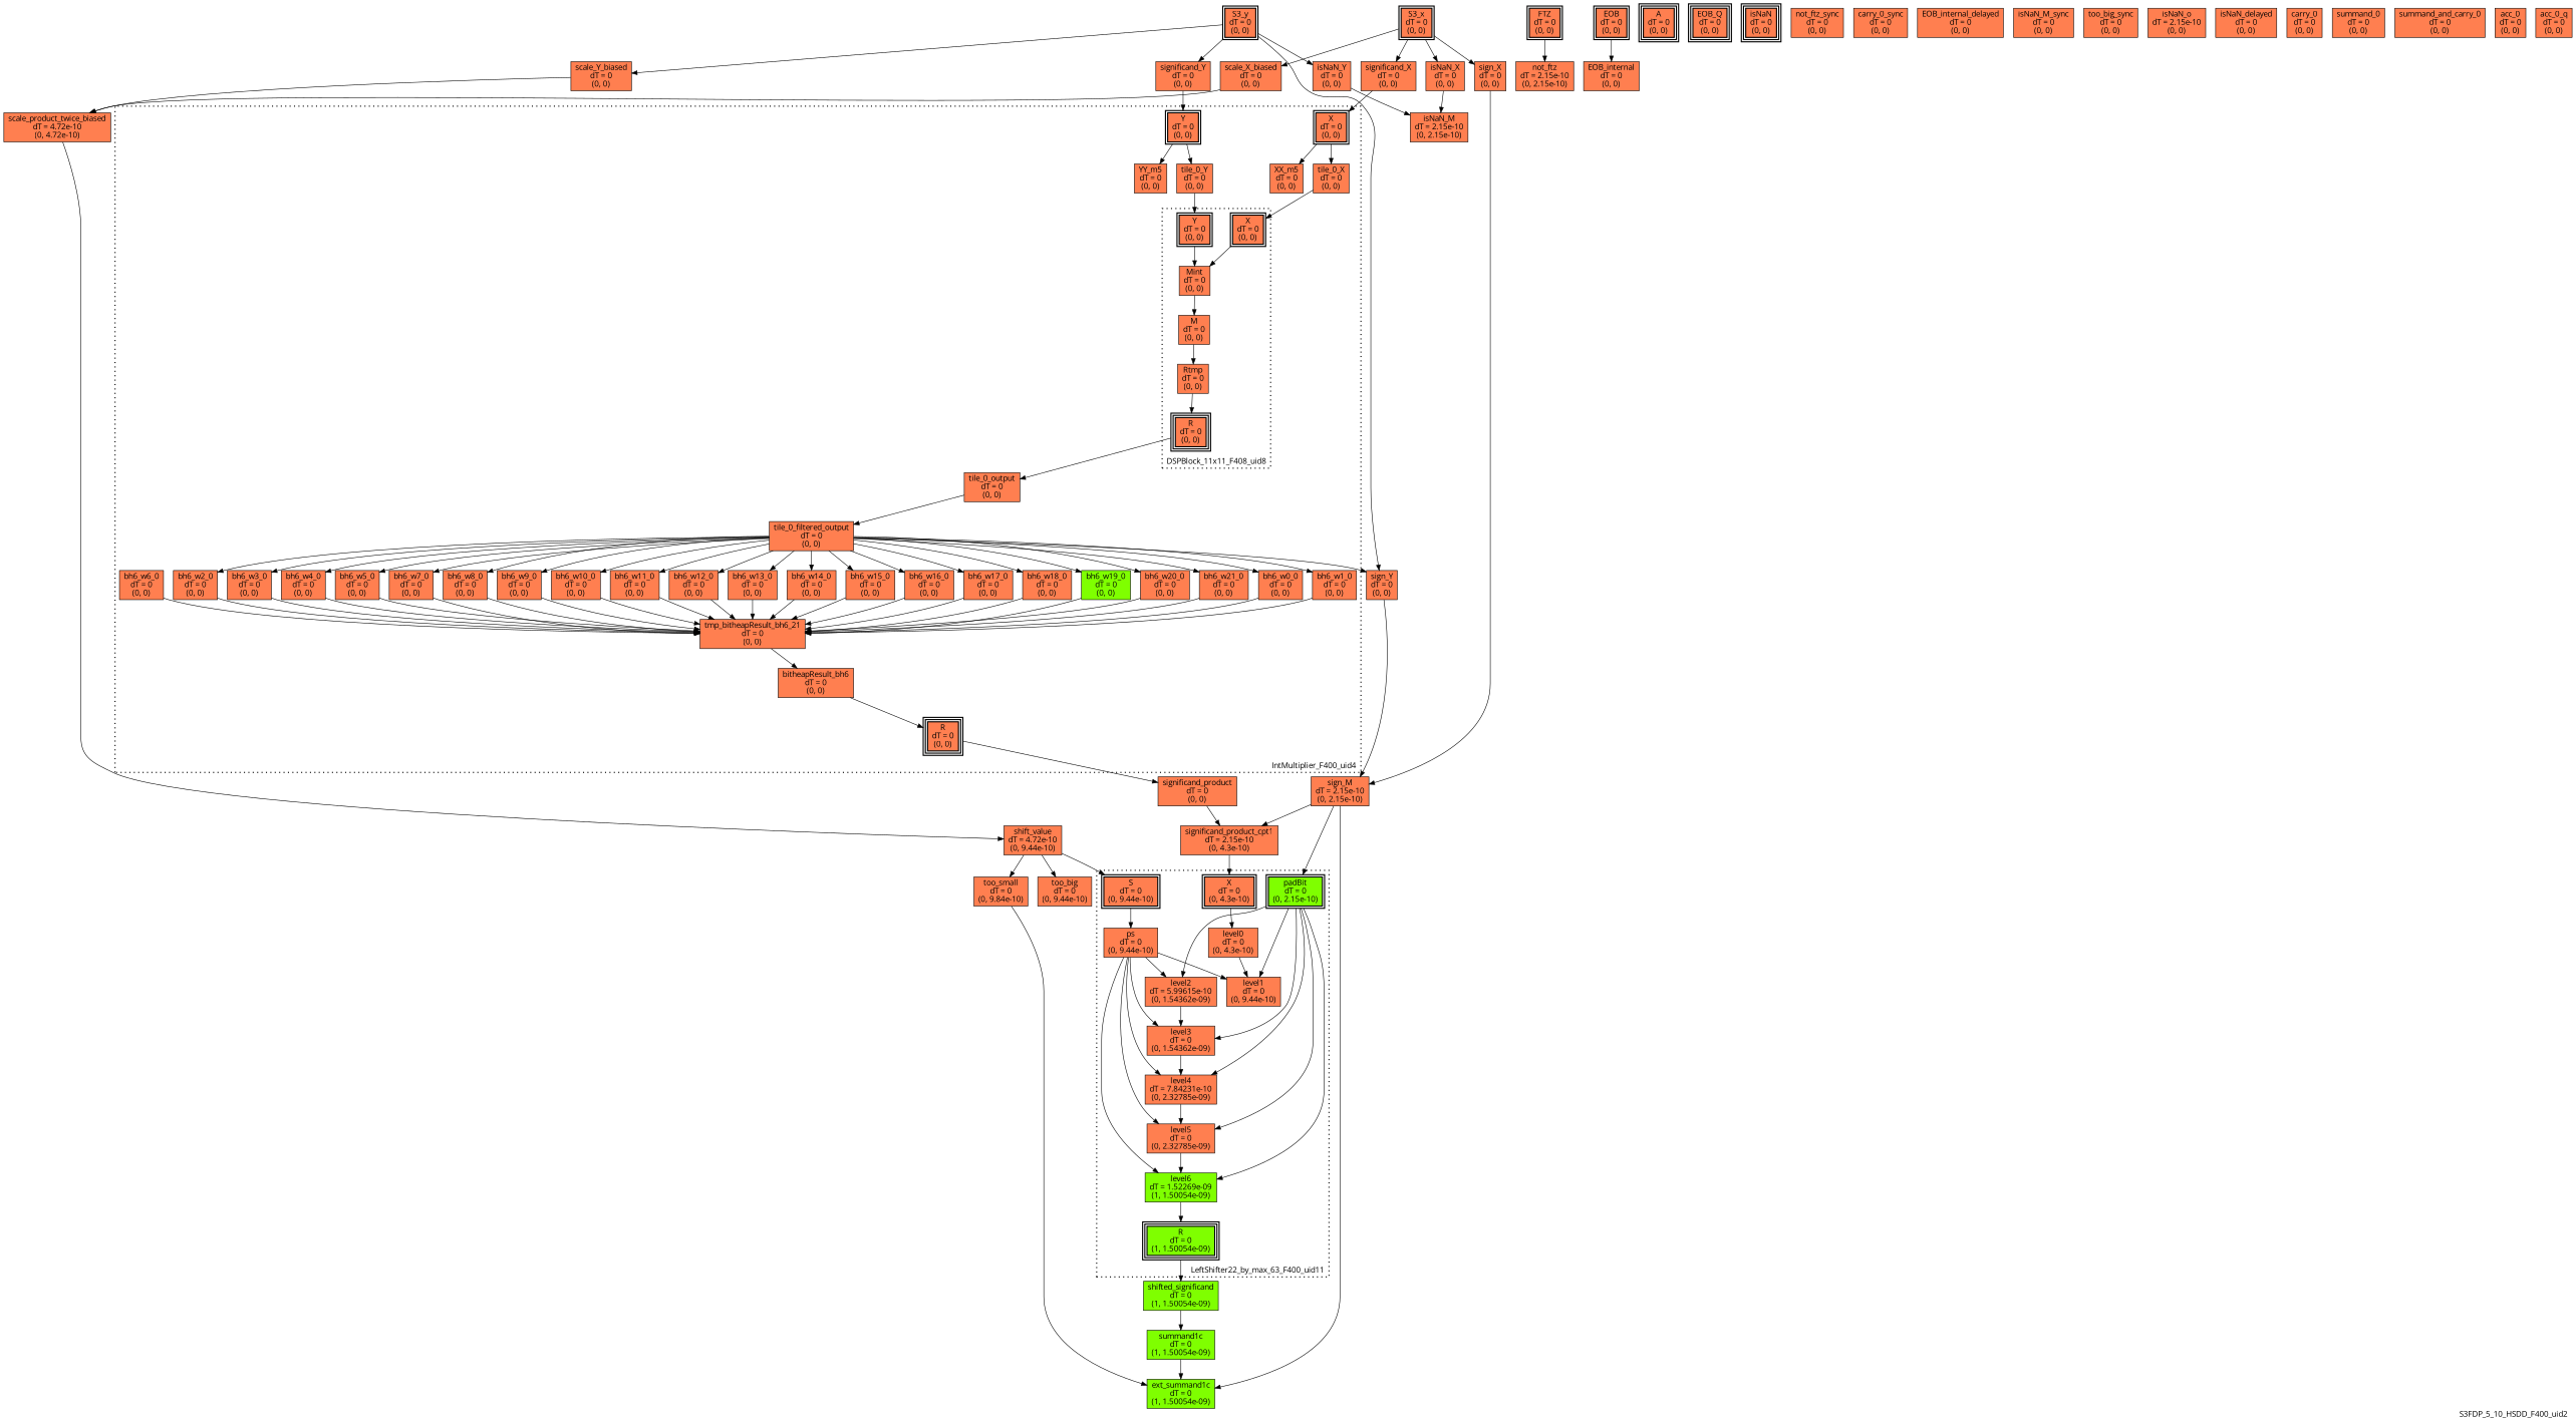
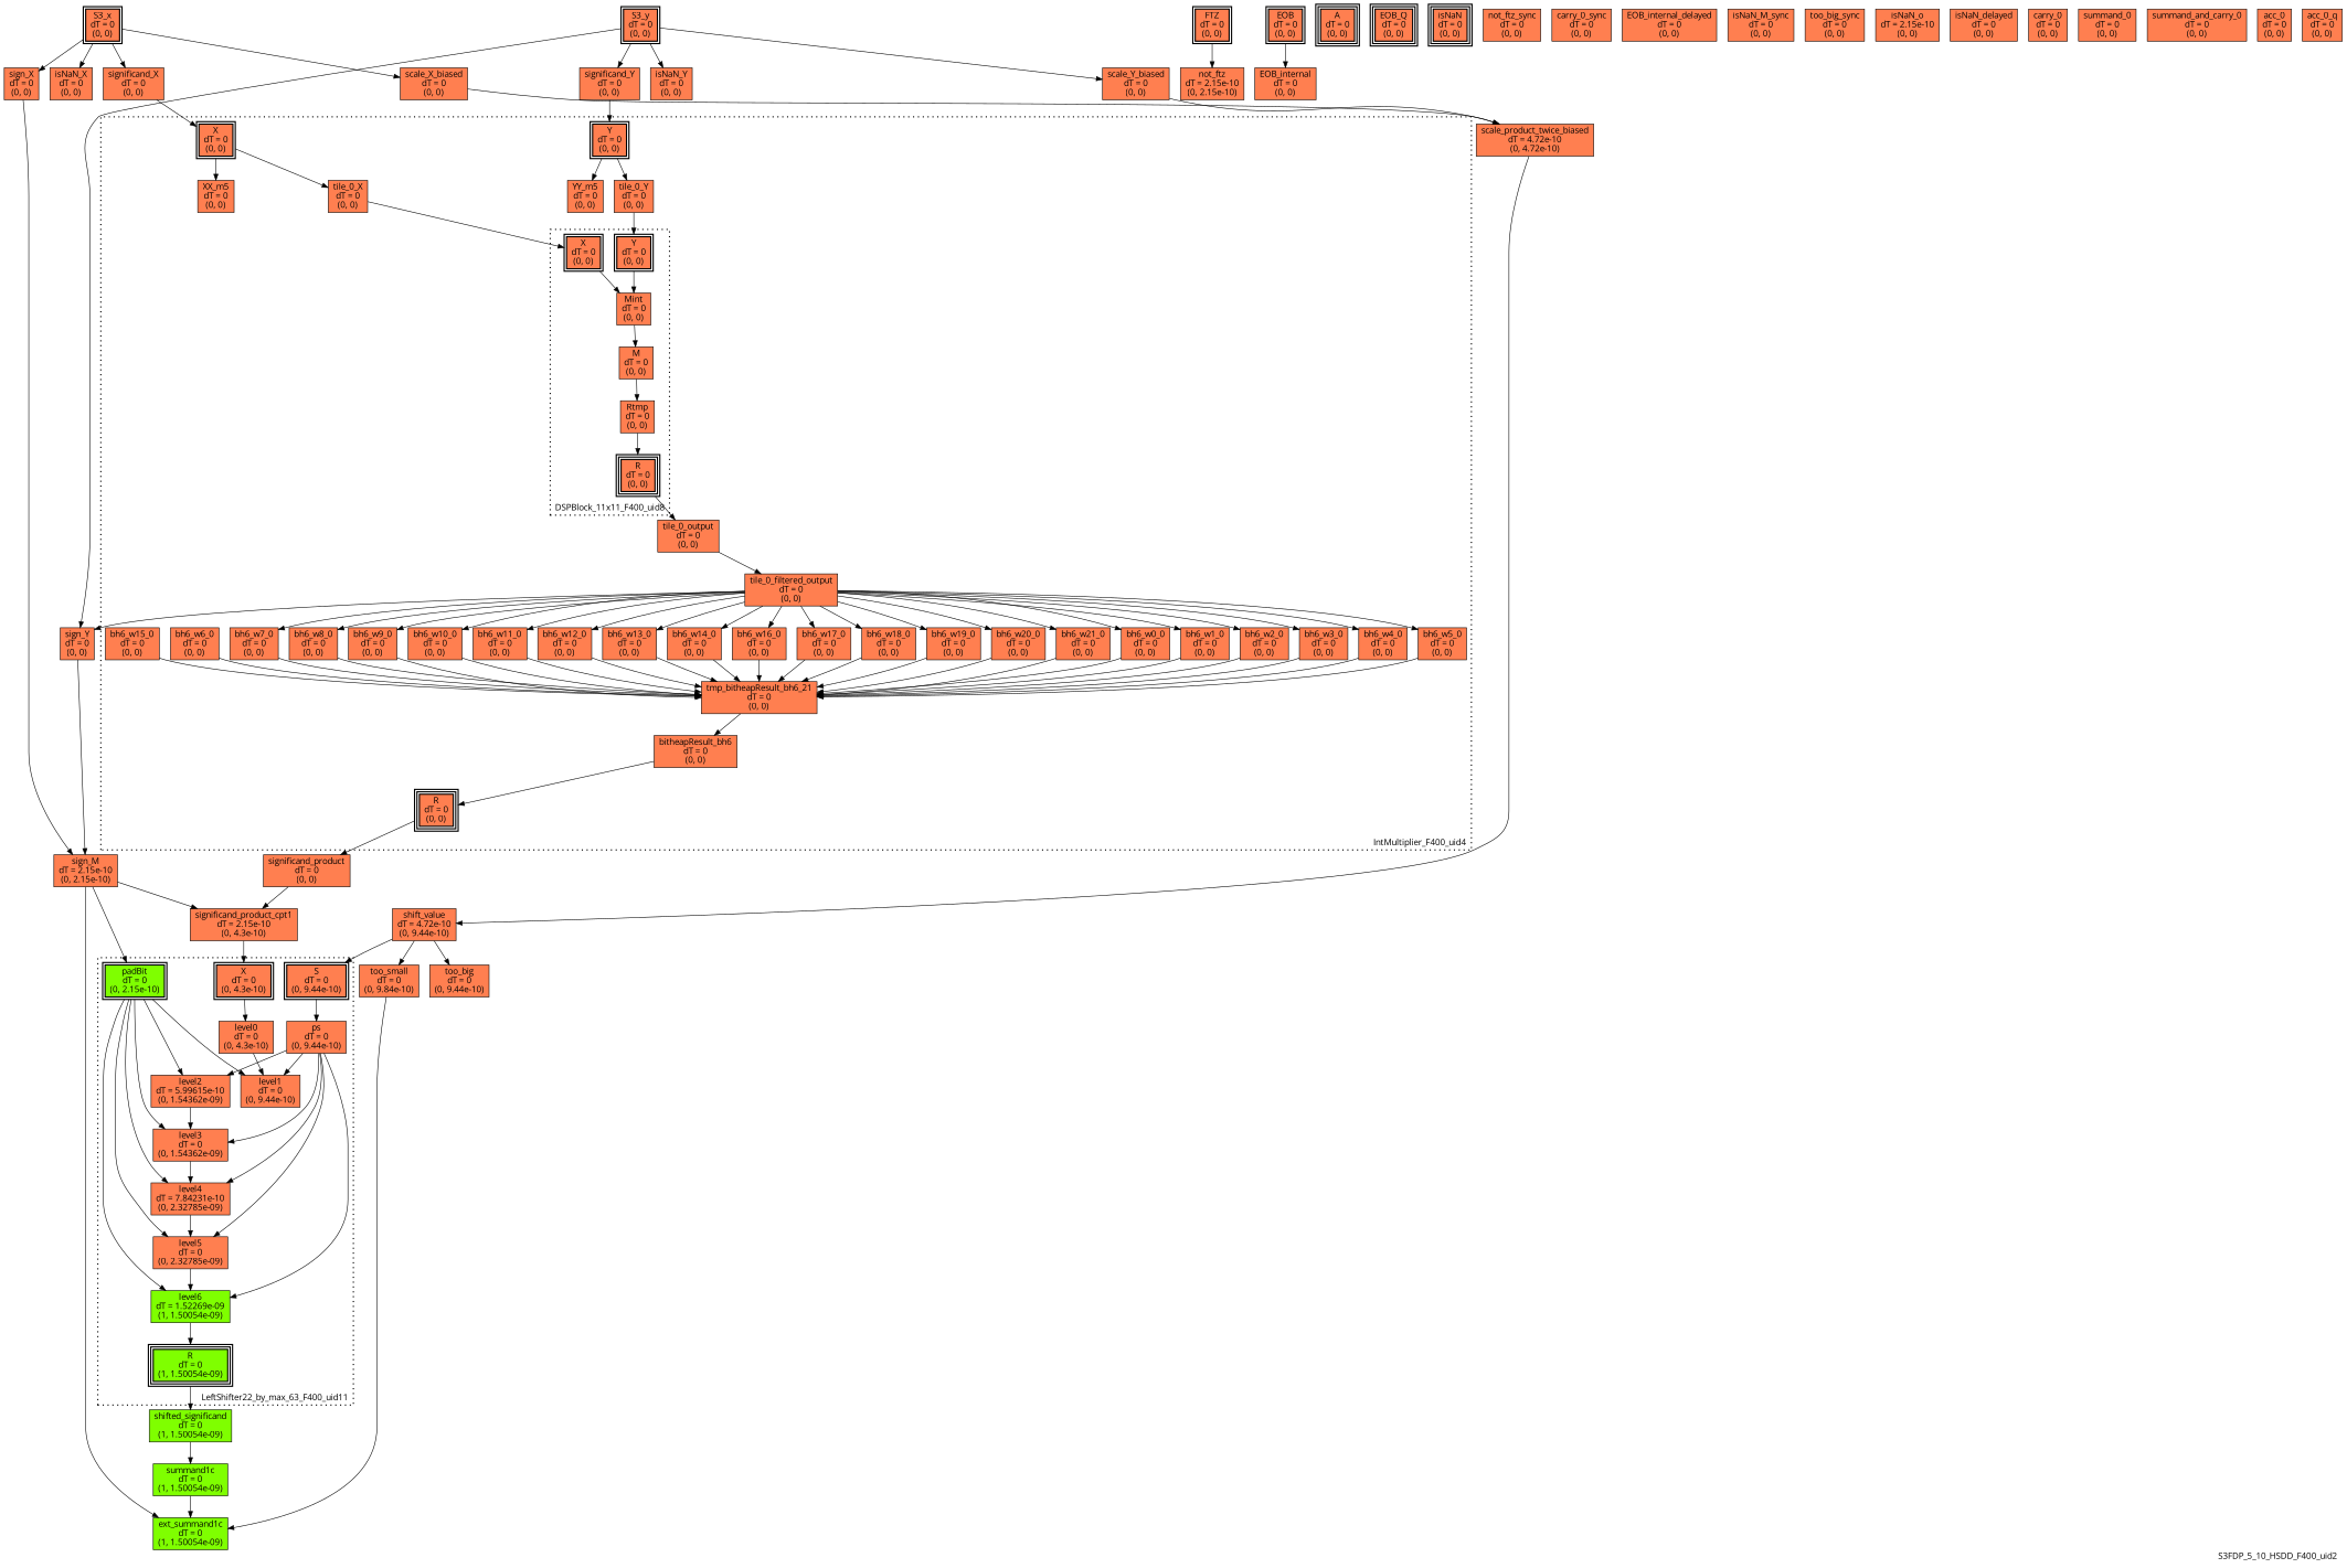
  digraph {
    fontname="Open Sans"
    label=S3FDP_5_10_HSDD_F400_uid2
    labeljust=right
    labelloc=bottom
    nodesep=0.25
    ranksep=0.5
    node [color=black fillcolor=coral fontname="Open Sans" peripheries=1 shape=box style=filled]
    edge [arrowhead=normal arrowsize=1.0 arrowtail=normal color=black dir=forward fontname="Open Sans"]
    n1 [label="S3_x\ndT = 0\n(0, 0)" peripheries=2 style="bold, filled"]
    n2 [label="S3_y\ndT = 0\n(0, 0)" peripheries=2 style="bold, filled"]
    n3 [label="FTZ\ndT = 0\n(0, 0)" peripheries=2 style="bold, filled"]
    n4 [label="EOB\ndT = 0\n(0, 0)" peripheries=2 style="bold, filled"]
    n5 [label="A\ndT = 0\n(0, 0)" peripheries=3 style="bold, filled"]
    n6 [label="EOB_Q\ndT = 0\n(0, 0)" peripheries=3 style="bold, filled"]
    n7 [label="isNaN\ndT = 0\n(0, 0)" peripheries=3 style="bold, filled"]
    n8 [label="X\ndT = 0\n(0, 0)" peripheries=2 style="bold, filled"]
    n9 [label="Y\ndT = 0\n(0, 0)" peripheries=2 style="bold, filled"]
    n10 [label="R\ndT = 0\n(0, 0)" peripheries=3 style="bold, filled"]
    n11 [label="X\ndT = 0\n(0, 0)" peripheries=2 style="bold, filled"]
    n12 [label="Y\ndT = 0\n(0, 0)" peripheries=2 style="bold, filled"]
    n13 [label="R\ndT = 0\n(0, 0)" peripheries=3 style="bold, filled"]
    n14 [label="Mint\ndT = 0\n(0, 0)"]
    n15 [label="M\ndT = 0\n(0, 0)"]
    n16 [label="Rtmp\ndT = 0\n(0, 0)"]
    n17 [label="XX_m5\ndT = 0\n(0, 0)"]
    n18 [label="tile_0_X\ndT = 0\n(0, 0)"]
    n19 [label="YY_m5\ndT = 0\n(0, 0)"]
    n20 [label="tile_0_Y\ndT = 0\n(0, 0)"]
    n21 [label="tile_0_output\ndT = 0\n(0, 0)"]
    n22 [label="tile_0_filtered_output\ndT = 0\n(0, 0)"]
    n23 [label="bh6_w0_0\ndT = 0\n(0, 0)"]
    n24 [label="bh6_w1_0\ndT = 0\n(0, 0)"]
    n25 [label="bh6_w2_0\ndT = 0\n(0, 0)"]
    n26 [label="bh6_w3_0\ndT = 0\n(0, 0)"]
    n27 [label="bh6_w4_0\ndT = 0\n(0, 0)"]
    n28 [label="bh6_w5_0\ndT = 0\n(0, 0)"]
    n29 [label="bh6_w6_0\ndT = 0\n(0, 0)"]
    n30 [label="bh6_w7_0\ndT = 0\n(0, 0)"]
    n31 [label="bh6_w8_0\ndT = 0\n(0, 0)"]
    n32 [label="bh6_w9_0\ndT = 0\n(0, 0)"]
    n33 [label="bh6_w10_0\ndT = 0\n(0, 0)"]
    n34 [label="bh6_w11_0\ndT = 0\n(0, 0)"]
    n35 [label="bh6_w12_0\ndT = 0\n(0, 0)"]
    n36 [label="bh6_w13_0\ndT = 0\n(0, 0)"]
    n37 [label="bh6_w14_0\ndT = 0\n(0, 0)"]
    n38 [label="bh6_w15_0\ndT = 0\n(0, 0)"]
    n39 [label="bh6_w16_0\ndT = 0\n(0, 0)"]
    n40 [label="bh6_w17_0\ndT = 0\n(0, 0)"]
    n41 [label="bh6_w18_0\ndT = 0\n(0, 0)"]
-   n42 [fillcolor=chartreuse label="bh6_w19_0\ndT = 0\n(0, 0)"]
+   n42 [label="bh6_w19_0\ndT = 0\n(0, 0)"]
    n43 [label="bh6_w20_0\ndT = 0\n(0, 0)"]
    n44 [label="bh6_w21_0\ndT = 0\n(0, 0)"]
    n45 [label="tmp_bitheapResult_bh6_21\ndT = 0\n(0, 0)"]
    n46 [label="bitheapResult_bh6\ndT = 0\n(0, 0)"]
    n47 [label="X\ndT = 0\n(0, 4.3e-10)" peripheries=2 style="bold, filled"]
    n48 [label="S\ndT = 0\n(0, 9.44e-10)" peripheries=2 style="bold, filled"]
    n49 [fillcolor=chartreuse label="padBit\ndT = 0\n(0, 2.15e-10)" peripheries=2 style="bold, filled"]
    n50 [fillcolor=chartreuse label="R\ndT = 0\n(1, 1.50054e-09)" peripheries=3 style="bold, filled"]
    n51 [label="level0\ndT = 0\n(0, 4.3e-10)"]
    n52 [label="ps\ndT = 0\n(0, 9.44e-10)"]
    n53 [label="level1\ndT = 0\n(0, 9.44e-10)"]
    n54 [label="level2\ndT = 5.99615e-10\n(0, 1.54362e-09)"]
    n55 [label="level3\ndT = 0\n(0, 1.54362e-09)"]
    n56 [label="level4\ndT = 7.84231e-10\n(0, 2.32785e-09)"]
    n57 [label="level5\ndT = 0\n(0, 2.32785e-09)"]
    n58 [fillcolor=chartreuse label="level6\ndT = 1.52269e-09\n(1, 1.50054e-09)"]
    n59 [label="sign_X\ndT = 0\n(0, 0)"]
    n60 [label="isNaN_X\ndT = 0\n(0, 0)"]
    n61 [label="significand_X\ndT = 0\n(0, 0)"]
    n62 [label="scale_X_biased\ndT = 0\n(0, 0)"]
    n63 [label="sign_Y\ndT = 0\n(0, 0)"]
    n64 [label="isNaN_Y\ndT = 0\n(0, 0)"]
    n65 [label="significand_Y\ndT = 0\n(0, 0)"]
    n66 [label="scale_Y_biased\ndT = 0\n(0, 0)"]
    n67 [label="not_ftz\ndT = 2.15e-10\n(0, 2.15e-10)"]
    n68 [label="EOB_internal\ndT = 0\n(0, 0)"]
    n69 [label="significand_product\ndT = 0\n(0, 0)"]
    n70 [fillcolor=chartreuse label="shifted_significand\ndT = 0\n(1, 1.50054e-09)"]
    n71 [label="sign_M\ndT = 2.15e-10\n(0, 2.15e-10)"]
-   n72 [label="isNaN_M\ndT = 2.15e-10\n(0, 2.15e-10)"]
    n73 [label="scale_product_twice_biased\ndT = 4.72e-10\n(0, 4.72e-10)"]
    n74 [label="significand_product_cpt1\ndT = 2.15e-10\n(0, 4.3e-10)"]
    n75 [fillcolor=chartreuse label="ext_summand1c\ndT = 0\n(1, 1.50054e-09)"]
    n76 [label="shift_value\ndT = 4.72e-10\n(0, 9.44e-10)"]
    n77 [label="too_small\ndT = 0\n(0, 9.84e-10)"]
    n78 [label="too_big\ndT = 0\n(0, 9.44e-10)"]
    n79 [fillcolor=chartreuse label="summand1c\ndT = 0\n(1, 1.50054e-09)"]
    n80 [label="not_ftz_sync\ndT = 0\n(0, 0)"]
    n81 [label="carry_0_sync\ndT = 0\n(0, 0)"]
    n82 [label="EOB_internal_delayed\ndT = 0\n(0, 0)"]
    n83 [label="isNaN_M_sync\ndT = 0\n(0, 0)"]
    n84 [label="too_big_sync\ndT = 0\n(0, 0)"]
    n85 [label="isNaN_o\ndT = 2.15e-10\n(0, 0)"]
    n86 [label="isNaN_delayed\ndT = 0\n(0, 0)"]
    n87 [label="carry_0\ndT = 0\n(0, 0)"]
    n88 [label="summand_0\ndT = 0\n(0, 0)"]
    n89 [label="summand_and_carry_0\ndT = 0\n(0, 0)"]
    n90 [label="acc_0\ndT = 0\n(0, 0)"]
    n91 [label="acc_0_q\ndT = 0\n(0, 0)"]
    subgraph sub_1 {
      rank=same
      n1
      n2
      n3
      n4
    }
    subgraph sub_2 {
      rank=same
      n5
      n6
      n7
    }
    subgraph cluster_3 {
      label=IntMultiplier_F400_uid4
      style="bold, dotted"
      n17
      n18
      n19
      n20
      n21
      n22
      n23
      n24
      n25
      n26
      n27
      n28
      n29
      n30
      n31
      n32
      n33
      n34
      n35
      n36
      n37
      n38
      n39
      n40
      n41
      n42
      n43
      n44
      n45
      n46
      subgraph sub_4 {
        label=IntMultiplier_F400_uid4
        rank=same
        style="bold, dotted"
        n8
        n9
      }
      subgraph sub_5 {
        label=IntMultiplier_F400_uid4
        rank=same
        style="bold, dotted"
        n10
      }
      subgraph cluster_6 {
-       label=DSPBlock_11x11_F408_uid8
+       label=DSPBlock_11x11_F400_uid8
        style="bold, dotted"
        n14
        n15
        n16
        subgraph sub_7 {
          label=DSPBlock_11x11_F400_uid8
          rank=same
          style="bold, dotted"
          n11
          n12
        }
        subgraph sub_8 {
          label=DSPBlock_11x11_F400_uid8
          rank=same
          style="bold, dotted"
          n13
        }
      }
    }
    subgraph cluster_9 {
      label=LeftShifter22_by_max_63_F400_uid11
      style="bold, dotted"
      n51
      n52
      n53
      n54
      n55
      n56
      n57
      n58
      subgraph sub_10 {
        label=LeftShifter22_by_max_63_F400_uid11
        rank=same
        style="bold, dotted"
        n47
        n48
        n49
      }
      subgraph sub_11 {
        label=LeftShifter22_by_max_63_F400_uid11
        rank=same
        style="bold, dotted"
        n50
      }
    }
    n1 -> n59
    n1 -> n60
    n1 -> n61
    n1 -> n62
    n2 -> n63
    n2 -> n64
    n2 -> n65
    n2 -> n66
    n3 -> n67
    n4 -> n68
    n8 -> n17
    n8 -> n18
    n9 -> n19
    n9 -> n20
    n10 -> n69
    n11 -> n14
    n12 -> n14
    n13 -> n21
    n14 -> n15
    n15 -> n16
    n16 -> n13
    n18 -> n11
    n20 -> n12
    n21 -> n22
    n22 -> n23
    n22 -> n24
    n22 -> n25
    n22 -> n26
    n22 -> n27
    n22 -> n28
    n22 -> n30
    n22 -> n31
    n22 -> n32
    n22 -> n33
    n22 -> n34
    n22 -> n35
    n22 -> n36
    n22 -> n37
-   n22 -> n38
    n22 -> n39
    n22 -> n40
    n22 -> n41
    n22 -> n42
    n22 -> n43
    n22 -> n44
    n22 -> n63
    n23 -> n45
    n24 -> n45
    n25 -> n45
    n26 -> n45
    n27 -> n45
    n28 -> n45
    n29 -> n45
    n30 -> n45
    n31 -> n45
    n32 -> n45
    n33 -> n45
    n34 -> n45
    n35 -> n45
    n36 -> n45
    n37 -> n45
    n38 -> n45
    n39 -> n45
    n40 -> n45
    n41 -> n45
    n42 -> n45
    n43 -> n45
    n44 -> n45
    n45 -> n46
    n46 -> n10
    n47 -> n51
    n48 -> n52
    n49 -> n53
    n49 -> n54
    n49 -> n55
    n49 -> n56
    n49 -> n57
    n49 -> n58
    n50 -> n70
    n51 -> n53
    n52 -> n53
    n52 -> n54
    n52 -> n55
    n52 -> n56
    n52 -> n57
    n52 -> n58
    n54 -> n55
    n55 -> n56
    n56 -> n57
    n57 -> n58
    n58 -> n50
    n59 -> n71
-   n60 -> n72
    n61 -> n8
    n62 -> n73
    n63 -> n71
-   n64 -> n72
    n65 -> n9
    n66 -> n73
    n69 -> n74
    n70 -> n79
    n71 -> n49
    n71 -> n74
    n71 -> n75
    n73 -> n76
    n74 -> n47
    n76 -> n48
    n76 -> n77
    n76 -> n78
    n77 -> n75
    n79 -> n75
  }
